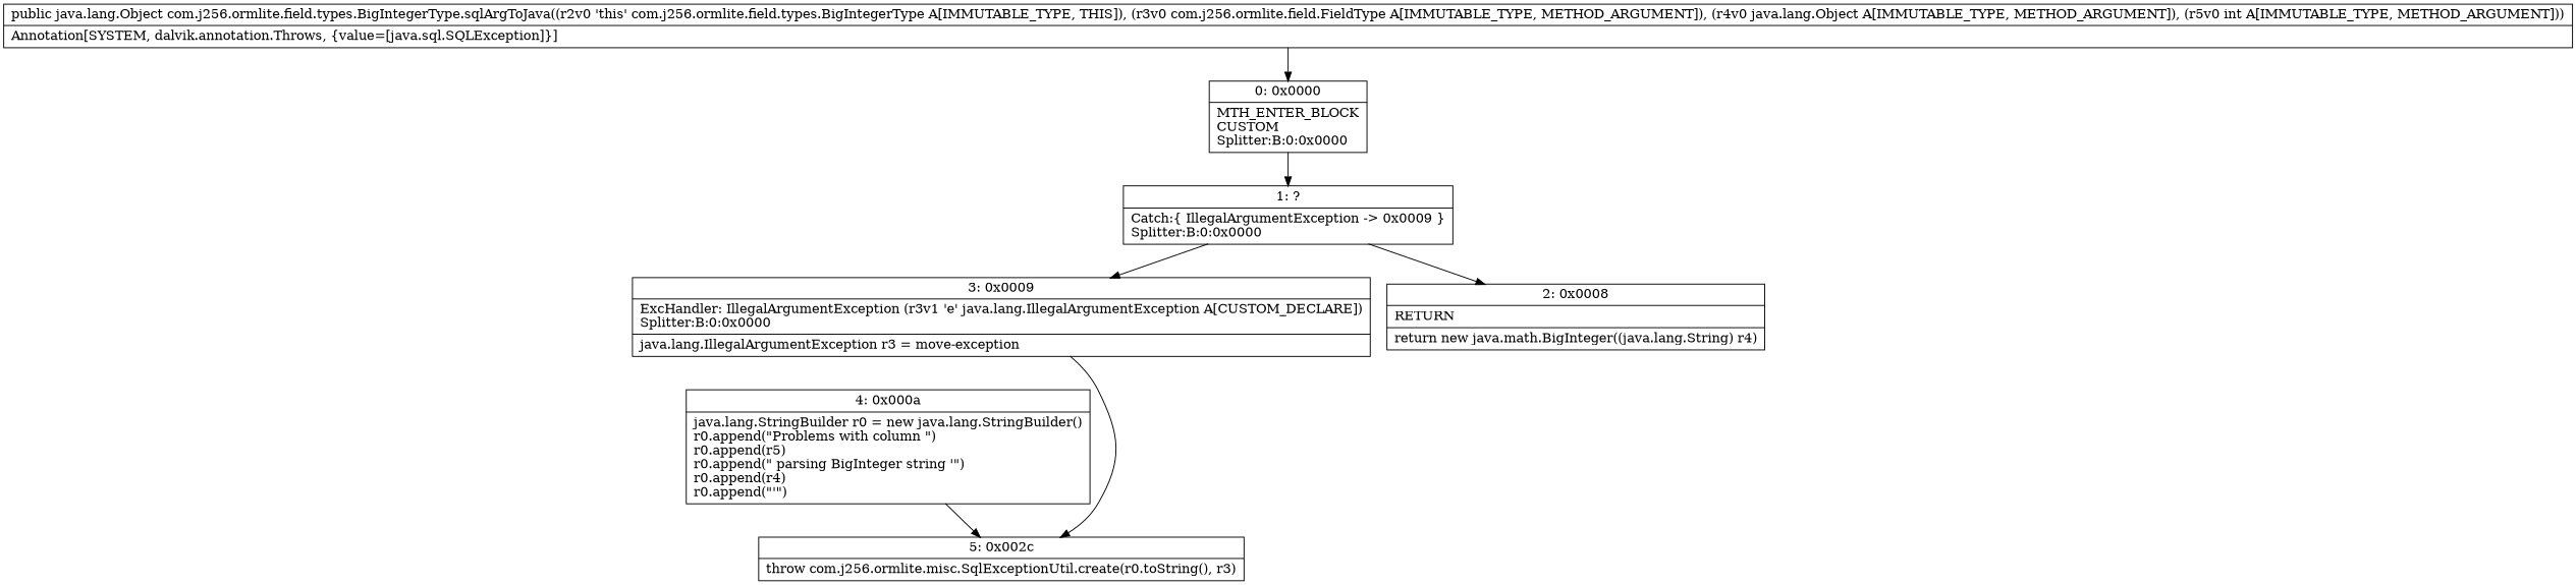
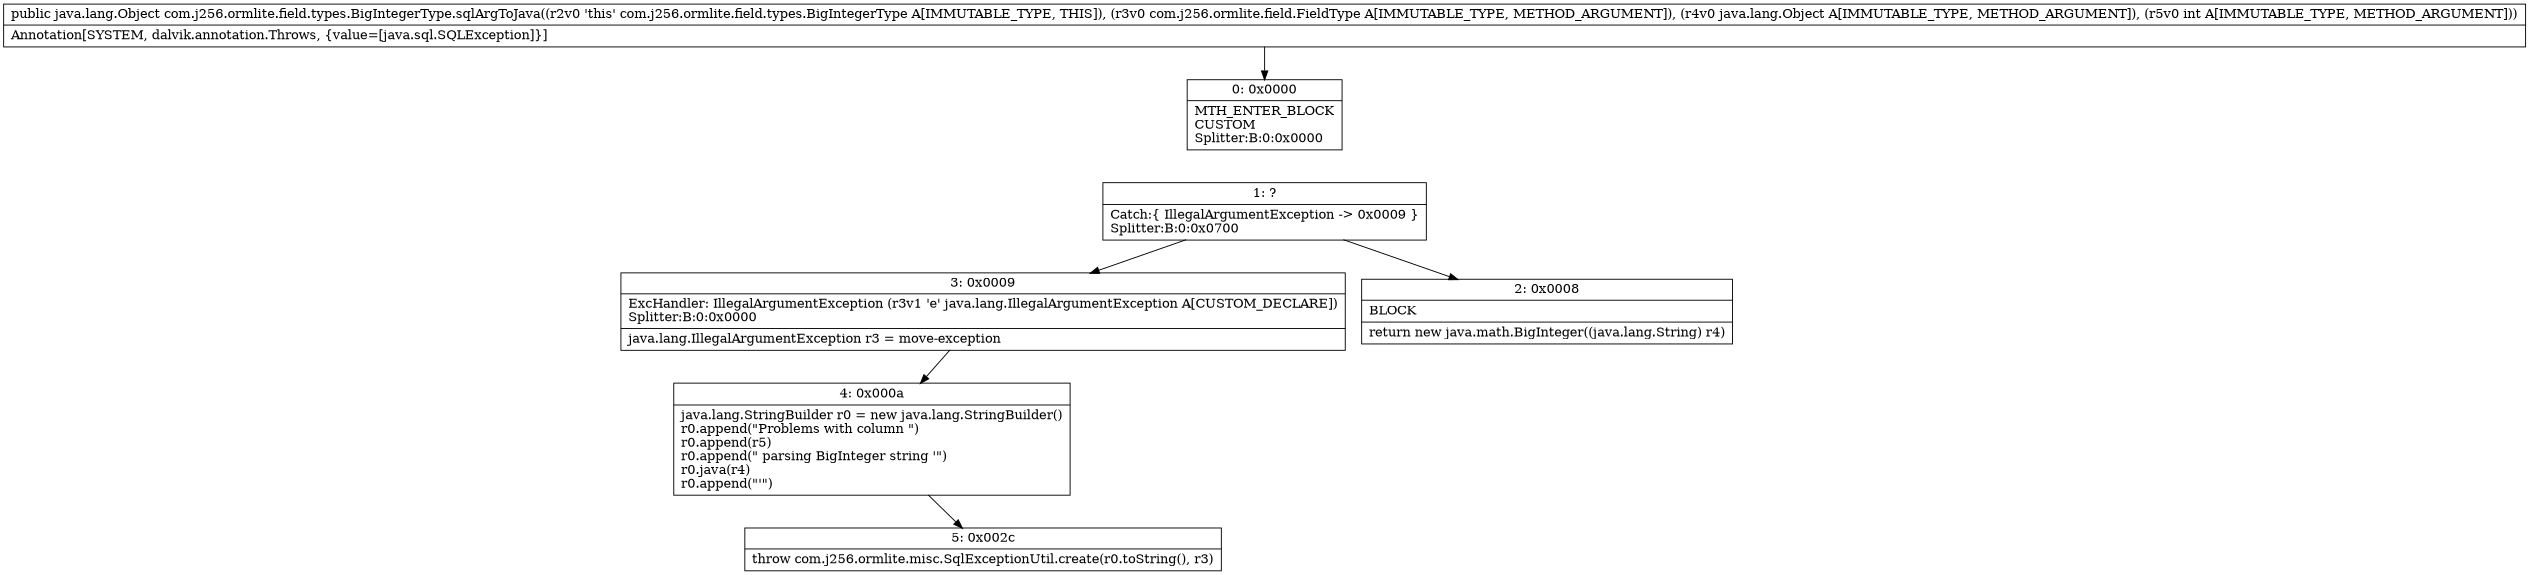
  digraph {
    node [shape=record]
    n1 [label="{0\:\ 0x0000|MTH_ENTER_BLOCK\lCUSTOM\lSplitter:B:0:0x0000\l}"]
-   n2 [label="{1\:\ ?|Catch:\{ IllegalArgumentException \-\> 0x0009 \}\lSplitter:B:0:0x0000\l}"]
+   n2 [label="{1\:\ ?|Catch:\{ IllegalArgumentException \-\> 0x0009 \}\lSplitter:B:0:0x0700\l}"]
    n3 [label="{3\:\ 0x0009|ExcHandler: IllegalArgumentException (r3v1 'e' java.lang.IllegalArgumentException A[CUSTOM_DECLARE])\lSplitter:B:0:0x0000\l|java.lang.IllegalArgumentException r3 = move\-exception\l}"]
-   n4 [label="{2\:\ 0x0008|RETURN\l|return new java.math.BigInteger((java.lang.String) r4)\l}"]
-   n5 [label="{4\:\ 0x000a|java.lang.StringBuilder r0 = new java.lang.StringBuilder()\lr0.append(\"Problems with column \")\lr0.append(r5)\lr0.append(\" parsing BigInteger string '\")\lr0.append(r4)\lr0.append(\"'\")\l}"]
+   n4 [label="{2\:\ 0x0008|BLOCK\l|return new java.math.BigInteger((java.lang.String) r4)\l}"]
+   n5 [label="{4\:\ 0x000a|java.lang.StringBuilder r0 = new java.lang.StringBuilder()\lr0.append(\"Problems with column \")\lr0.append(r5)\lr0.append(\" parsing BigInteger string '\")\lr0.java(r4)\lr0.append(\"'\")\l}"]
    n6 [label="{5\:\ 0x002c|throw com.j256.ormlite.misc.SqlExceptionUtil.create(r0.toString(), r3)\l}"]
    n7 [label="{public java.lang.Object com.j256.ormlite.field.types.BigIntegerType.sqlArgToJava((r2v0 'this' com.j256.ormlite.field.types.BigIntegerType A[IMMUTABLE_TYPE, THIS]), (r3v0 com.j256.ormlite.field.FieldType A[IMMUTABLE_TYPE, METHOD_ARGUMENT]), (r4v0 java.lang.Object A[IMMUTABLE_TYPE, METHOD_ARGUMENT]), (r5v0 int A[IMMUTABLE_TYPE, METHOD_ARGUMENT]))  | Annotation[SYSTEM, dalvik.annotation.Throws, \{value=[java.sql.SQLException]\}]\l}"]
-   n1 -> n2
    n2 -> n3
    n2 -> n4
-   n3 -> n6
+   n3 -> n5
    n5 -> n6
    n7 -> n1
  }
